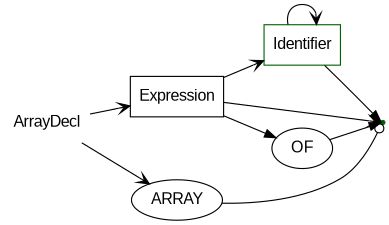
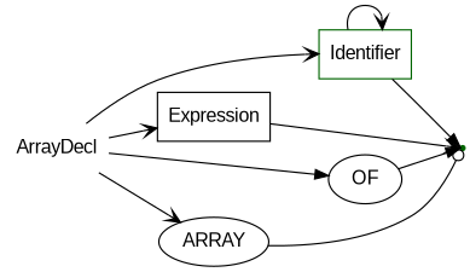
  digraph {
    rankdir=LR
    node [color=black fontname=Arial shape=box]
    edge [arrowhead=vee]
    n1 [label=ArrayDecl shape=plaintext]
    n2 [color=darkgreen label=Identifier]
    n3 [label=OF shape=oval]
    n4 [label=Expression]
    n5 [label=ARRAY shape=oval]
    end [color=darkgreen shape=point]
-   n4 -> n2
-   n4 -> n3 [arrowhead=normal]
+   n1 -> n2
+   n1 -> n3 [arrowhead=normal]
    n1 -> n4
    n1 -> n5
    n2 -> n2
    n2 -> end [arrowhead=normal]
    n3 -> end [arrowhead=normal]
    n4 -> end
    n5 -> end [arrowhead=odot]
  }
